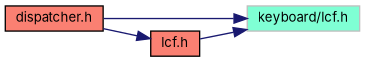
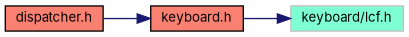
  digraph {
    fontname=Inter
    rankdir=LR
    node [color=black fillcolor=salmon fontname=Inter fontsize=10 shape=record style=filled]
    edge [color=midnightblue fontname=Inter fontsize=10 labelfontname=Helvetica labelfontsize=10 style=solid]
    n1 [fontcolor=black height=0.2 label="dispatcher.h" width=0.4]
    n2 [color=grey75 fillcolor=aquamarine height=0.2 label="keyboard/lcf.h" width=0.4]
-   n3 [height=0.2 label="lcf.h" width=0.4]
-   n1 -> n2
+   n3 [height=0.2 label="keyboard.h" width=0.4]
    n1 -> n3
    n3 -> n2
  }
